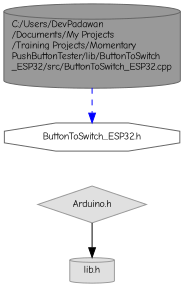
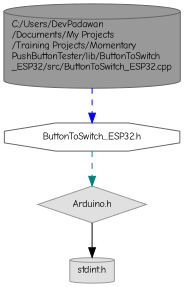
  digraph {
    fontname="Comic Neue"
    node [color=grey60 fillcolor="#E0E0E0" fontname="Comic Neue" fontsize=10 shape=cylinder style=filled]
    edge [fontname="Comic Neue" fontsize=10 labelfontname=Helvetica labelfontsize=10 style=dashed]
    n1 [color=gray40 fillcolor=grey60 fontcolor=black height=0.2 label="C:/Users/DevPadawan\l/Documents/My Projects\l/Training Projects/Momentary\lPushButtonTester/lib/ButtonToSwitch\l_ESP32/src/ButtonToSwitch_ESP32.cpp" width=0.4]
    n2 [color=grey40 fillcolor=white height=0.2 label="ButtonToSwitch_ESP32.h" shape=octagon width=0.4]
    n3 [height=0.2 label="Arduino.h" shape=diamond width=0.4]
-   n4 [height=0.2 label="lib.h" width=0.4]
+   n4 [height=0.2 label="stdint.h" width=0.4]
    n1 -> n2 [color=blue]
+   n2 -> n3 [color=teal]
    n3 -> n4 [color=black style=solid]
  }
